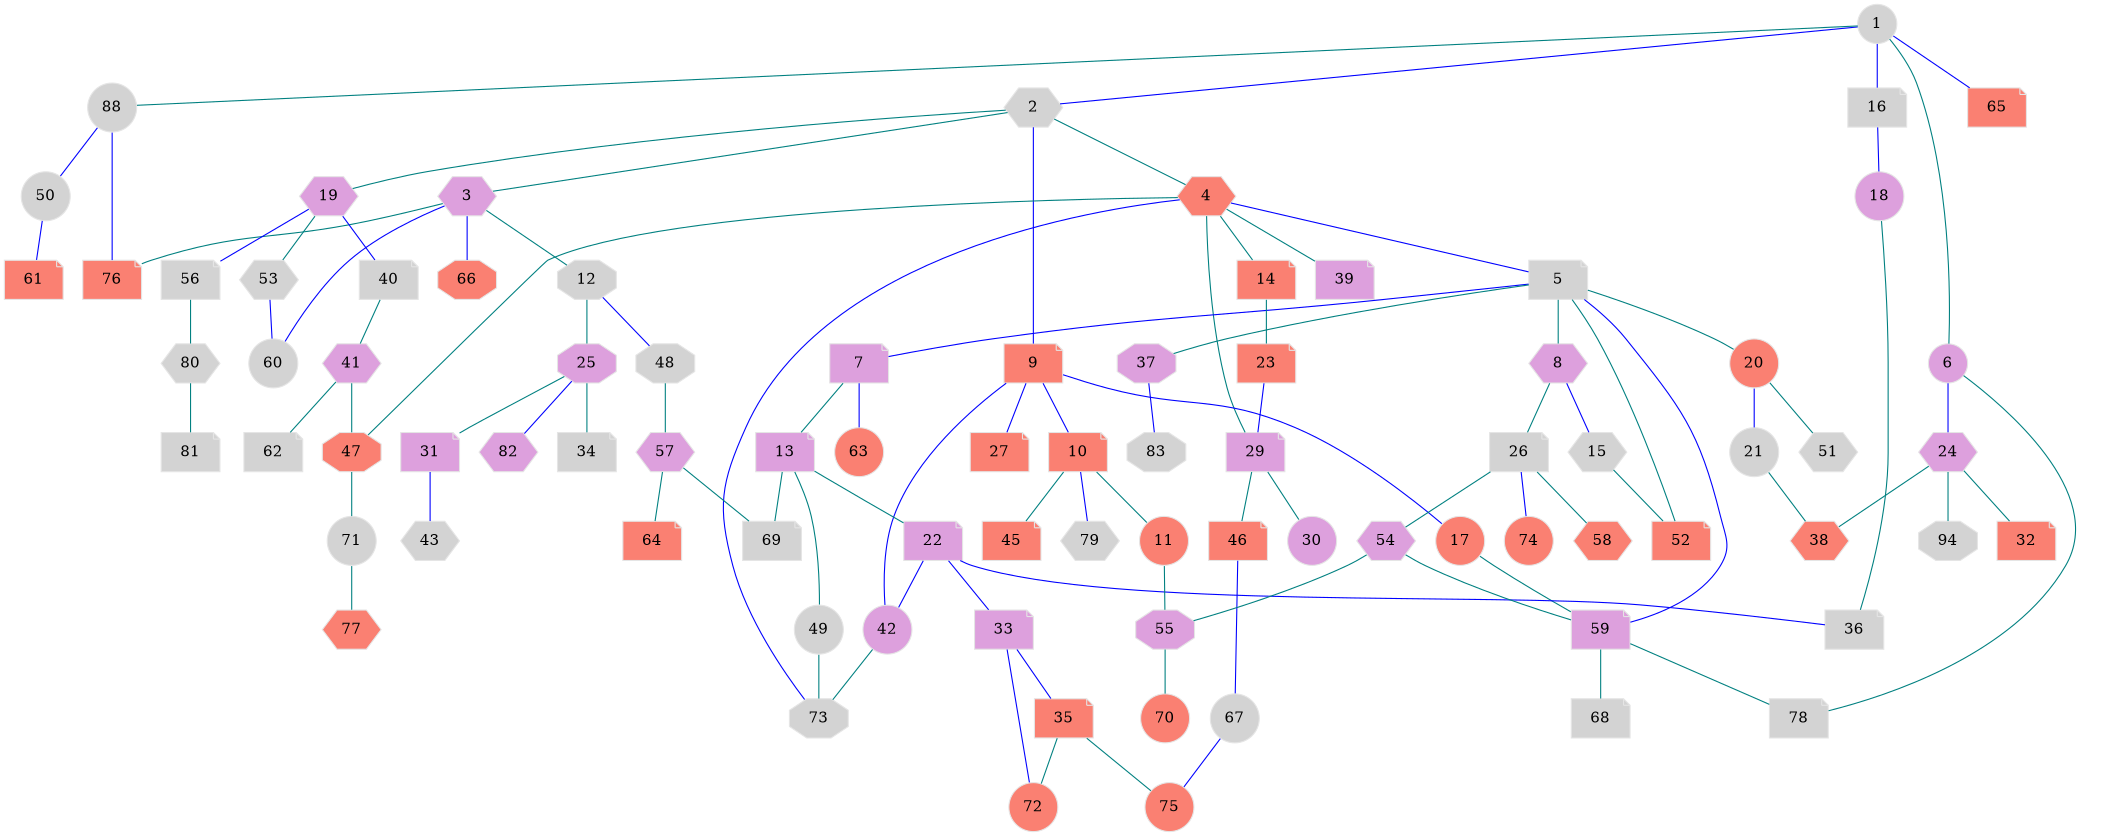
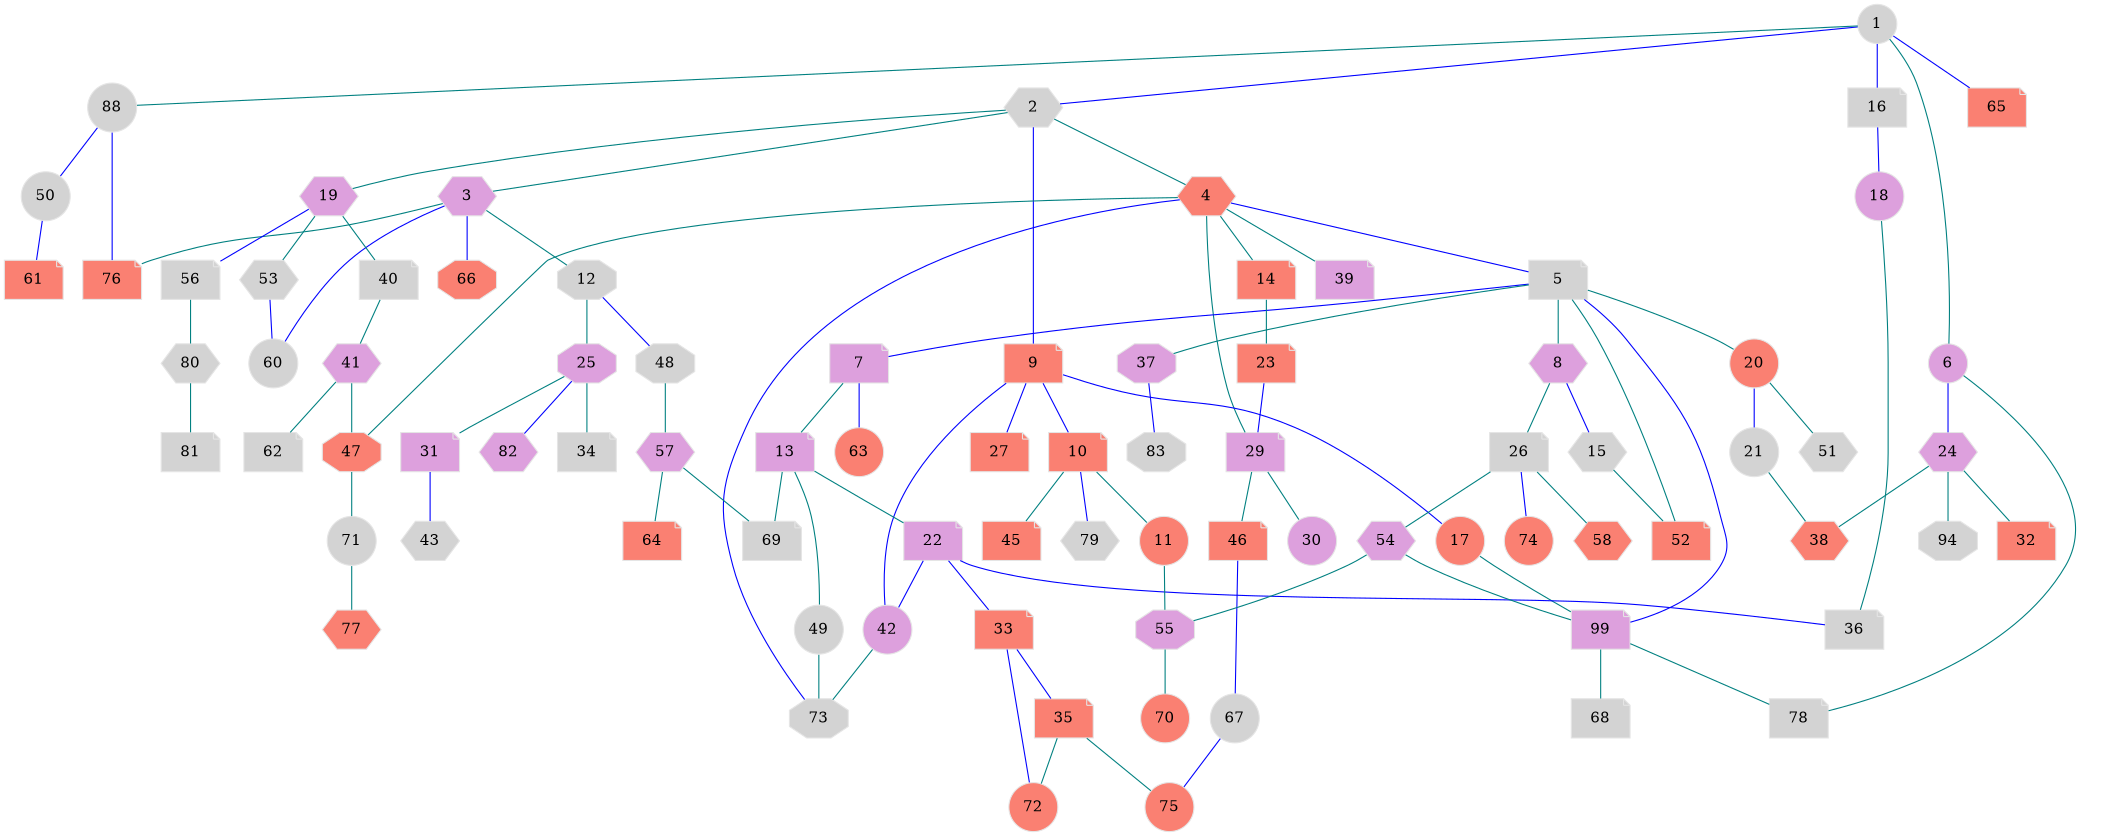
  graph {
    node [color=gray90 fillcolor=lightgrey shape=note style=filled]
    edge [color=teal]
    1 [shape=circle]
    2 [shape=hexagon]
    6 [fillcolor=plum shape=circle]
    16
    n5 [label=88 shape=circle]
    65 [fillcolor=salmon]
    3 [fillcolor=plum shape=hexagon]
    4 [fillcolor=salmon shape=hexagon]
    9 [fillcolor=salmon]
    19 [fillcolor=plum shape=hexagon]
    24 [fillcolor=plum shape=hexagon]
    78
    18 [fillcolor=plum shape=circle]
    76 [fillcolor=salmon]
    50 [shape=circle]
    12 [shape=octagon]
    60 [shape=circle]
    66 [fillcolor=salmon shape=octagon]
    5
    14 [fillcolor=salmon]
    29 [fillcolor=plum]
    39 [fillcolor=plum]
    47 [fillcolor=salmon shape=octagon]
    73 [shape=octagon]
    10 [fillcolor=salmon]
    17 [fillcolor=salmon shape=circle]
    27 [fillcolor=salmon]
    42 [fillcolor=plum shape=circle]
    40
    53 [shape=hexagon]
    56
    25 [fillcolor=plum shape=octagon]
    48 [shape=octagon]
    7 [fillcolor=plum]
    8 [fillcolor=plum shape=hexagon]
    20 [fillcolor=salmon shape=circle]
    37 [fillcolor=plum shape=octagon]
    52 [fillcolor=salmon]
-   59 [fillcolor=plum]
+   59 [fillcolor=plum label=99]
    23 [fillcolor=salmon]
    30 [fillcolor=plum shape=circle]
    46 [fillcolor=salmon]
    71 [shape=circle]
    13 [fillcolor=plum]
    63 [fillcolor=salmon shape=circle]
    15 [shape=hexagon]
    26
    21 [shape=circle]
    51 [shape=hexagon]
    83 [shape=octagon]
    68
    38 [fillcolor=salmon shape=hexagon]
    32 [fillcolor=salmon]
    n54 [label=94 shape=octagon]
    22 [fillcolor=plum]
    49 [shape=circle]
    69
    54 [fillcolor=plum shape=hexagon]
    58 [fillcolor=salmon shape=hexagon]
    74 [fillcolor=salmon shape=circle]
    11 [fillcolor=salmon shape=circle]
    45 [fillcolor=salmon]
    79 [shape=hexagon]
    55 [fillcolor=plum shape=octagon]
    70 [fillcolor=salmon shape=circle]
    31 [fillcolor=plum]
    34
    82 [fillcolor=plum shape=hexagon]
    57 [fillcolor=plum shape=hexagon]
    36
-   33 [fillcolor=plum]
+   33 [fillcolor=salmon]
    41 [fillcolor=plum shape=hexagon]
    80 [shape=hexagon]
    35 [fillcolor=salmon]
    72 [fillcolor=salmon shape=circle]
    43 [shape=hexagon]
    61 [fillcolor=salmon]
    67 [shape=circle]
    75 [fillcolor=salmon shape=circle]
    62
    77 [fillcolor=salmon shape=hexagon]
    64 [fillcolor=salmon]
    81
    1 -- 2 [color=blue]
    1 -- 6
    1 -- 16 [color=blue]
    1 -- n5
    1 -- 65 [color=blue]
    2 -- 3
    2 -- 4
    2 -- 9 [color=blue]
    2 -- 19
    6 -- 24 [color=blue]
    6 -- 78
    16 -- 18 [color=blue]
    n5 -- 76 [color=blue]
    n5 -- 50 [color=blue]
    3 -- 76
    3 -- 12
    3 -- 60 [color=blue]
    3 -- 66 [color=blue]
    4 -- 5 [color=blue]
    4 -- 14
    4 -- 29
    4 -- 39
    4 -- 47
    4 -- 73 [color=blue]
    9 -- 10 [color=blue]
    9 -- 17 [color=blue]
    9 -- 27 [color=blue]
    9 -- 42 [color=blue]
-   19 -- 40 [color=blue]
+   19 -- 40
    19 -- 53
    19 -- 56 [color=blue]
    24 -- 38
    24 -- 32
    24 -- n54
    18 -- 36
    50 -- 61 [color=blue]
    12 -- 25
    12 -- 48 [color=blue]
    5 -- 7 [color=blue]
    5 -- 8
    5 -- 20
    5 -- 37
    5 -- 52
    5 -- 59 [color=blue]
    14 -- 23
    29 -- 30
    29 -- 46
    47 -- 71
    10 -- 11
    10 -- 45
    10 -- 79 [color=blue]
    17 -- 59
    42 -- 73
    40 -- 41
    53 -- 60 [color=blue]
    56 -- 80
    25 -- 31
    25 -- 34
    25 -- 82 [color=blue]
    48 -- 57
    7 -- 13
    7 -- 63 [color=blue]
    8 -- 15 [color=blue]
    8 -- 26
    20 -- 21 [color=blue]
    20 -- 51
    37 -- 83 [color=blue]
    59 -- 78
    59 -- 68
    23 -- 29 [color=blue]
    46 -- 67 [color=blue]
    71 -- 77
    13 -- 22
    13 -- 49
    13 -- 69
    15 -- 52
    26 -- 54
    26 -- 58
    26 -- 74 [color=blue]
    21 -- 38
    22 -- 42 [color=blue]
    22 -- 36 [color=blue]
    22 -- 33 [color=blue]
    49 -- 73
    54 -- 59
    54 -- 55
    11 -- 55
    55 -- 70
    31 -- 43 [color=blue]
    57 -- 69
    57 -- 64
    33 -- 35 [color=blue]
    33 -- 72 [color=blue]
    41 -- 47
    41 -- 62
    80 -- 81
    35 -- 72
    35 -- 75
    67 -- 75 [color=blue]
  }
